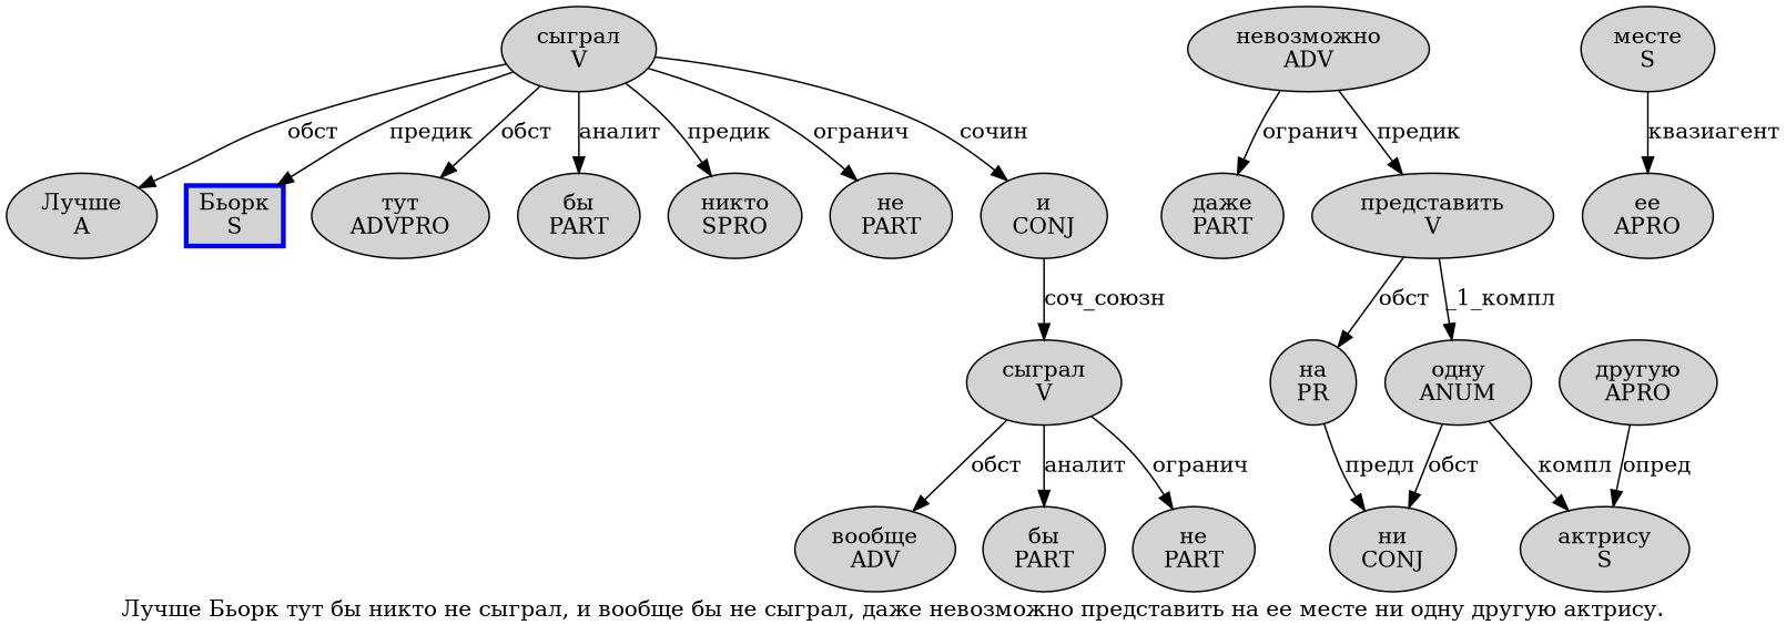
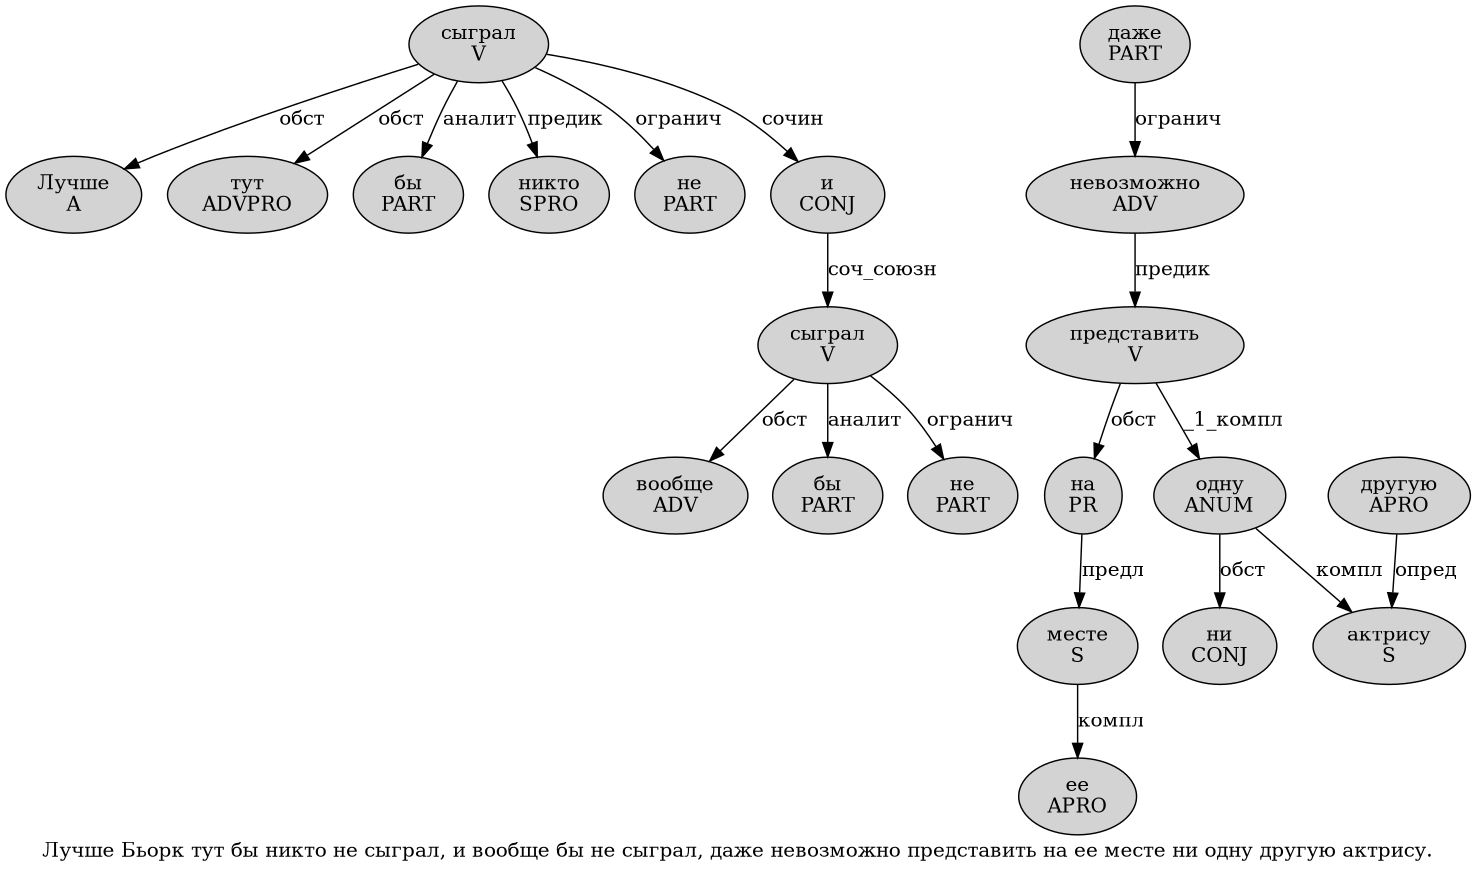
  digraph {
    label="Лучше Бьорк тут бы никто не сыграл, и вообще бы не сыграл, даже невозможно представить на ее месте ни одну другую актрису."
    node [fillcolor=lightgray penwidth=1 shape=ellipse style=filled]
    n1 [label="Лучше\nA"]
-   n2 [color=blue label="Бьорк\nS" penwidth=3 shape=box]
    n3 [label="тут\nADVPRO"]
    n4 [label="бы\nPART"]
    n5 [label="никто\nSPRO"]
    n6 [label="не\nPART"]
    n7 [label="сыграл\nV"]
    n8 [label="и\nCONJ"]
    n9 [label="сыграл\nV"]
    n10 [label="вообще\nADV"]
    n11 [label="бы\nPART"]
    n12 [label="не\nPART"]
    n13 [label="даже\nPART"]
    n14 [label="невозможно\nADV"]
    n15 [label="представить\nV"]
    n16 [label="на\nPR"]
    n17 [label="одну\nANUM"]
    n18 [label="месте\nS"]
    n19 [label="ни\nCONJ"]
    n20 [label="актрису\nS"]
    n21 [label="ее\nAPRO"]
    n22 [label="другую\nAPRO"]
    n7 -> n1 [label="обст"]
-   n7 -> n2 [label="предик"]
    n7 -> n3 [label="обст"]
    n7 -> n4 [label="аналит"]
    n7 -> n5 [label="предик"]
    n7 -> n6 [label="огранич"]
    n7 -> n8 [label="сочин"]
    n8 -> n9 [label="соч_союзн"]
    n9 -> n10 [label="обст"]
    n9 -> n11 [label="аналит"]
    n9 -> n12 [label="огранич"]
-   n14 -> n13 [label="огранич"]
+   n13 -> n14 [label="огранич"]
    n14 -> n15 [label="предик"]
    n15 -> n16 [label="обст"]
    n15 -> n17 [label="_1_компл"]
-   n16 -> n19 [label="предл"]
+   n16 -> n18 [label="предл"]
    n17 -> n19 [label="обст"]
    n17 -> n20 [label="компл"]
-   n18 -> n21 [label="квазиагент"]
+   n18 -> n21 [label="компл"]
    n22 -> n20 [label="опред"]
  }
